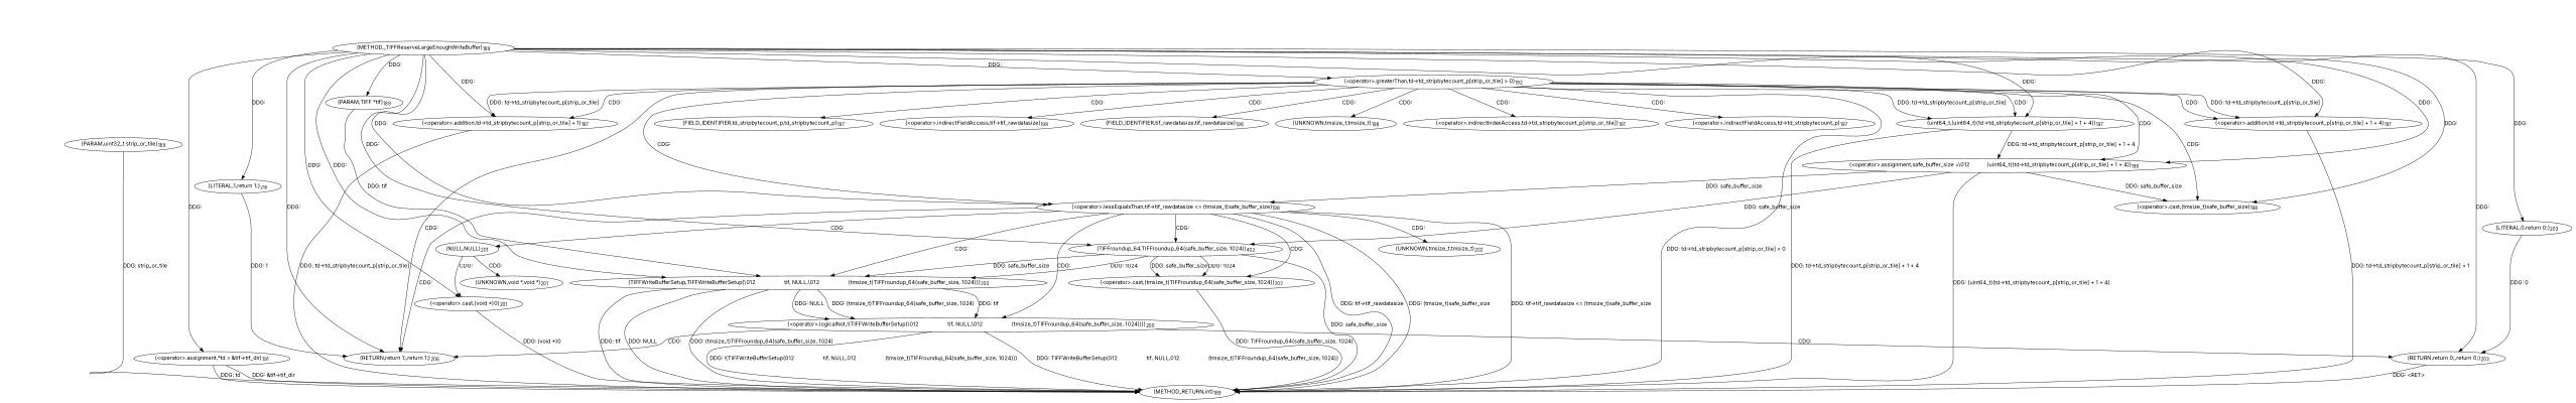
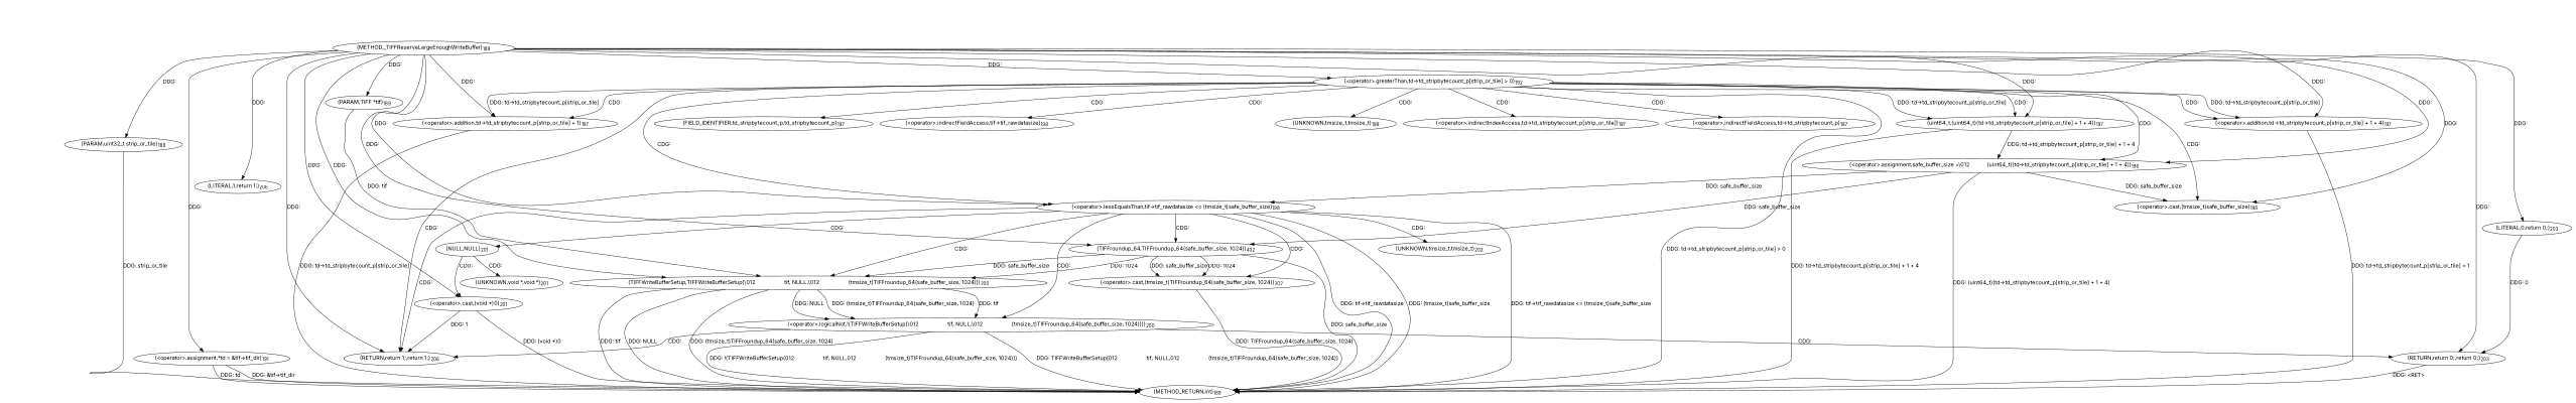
  digraph {
    fontname=Inter
    node [fontname=Inter]
    edge [fontname=Inter]
    n1 [label=<(METHOD,_TIFFReserveLargeEnoughWriteBuffer)<SUB>189</SUB>>]
    n2 [label=<(PARAM,TIFF *tif)<SUB>189</SUB>>]
    n3 [label=<(PARAM,uint32_t strip_or_tile)<SUB>189</SUB>>]
    n4 [label=<(&lt;operator&gt;.assignment,*td = &amp;tif-&gt;tif_dir)<SUB>191</SUB>>]
    n5 [label=<(RETURN,return 1;,return 1;)<SUB>206</SUB>>]
    n6 [label=<(&lt;operator&gt;.greaterThan,td-&gt;td_stripbytecount_p[strip_or_tile] &gt; 0)<SUB>192</SUB>>]
-   n7 [label=<(LITERAL,1,return 1;)<SUB>216</SUB>>]
+   n7 [label=<(LITERAL,1,return 1;)<SUB>206</SUB>>]
    n8 [label=<(&lt;operator&gt;.assignment,safe_buffer_size =\012            (uint64_t)(td-&gt;td_stripbytecount_p[strip_or_tile] + 1 + 4))<SUB>196</SUB>>]
    n9 [label=<(&lt;operator&gt;.lessEqualsThan,tif-&gt;tif_rawdatasize &lt;= (tmsize_t)safe_buffer_size)<SUB>198</SUB>>]
    n10 [label=<(uint64_t,(uint64_t)(td-&gt;td_stripbytecount_p[strip_or_tile] + 1 + 4))<SUB>197</SUB>>]
    n11 [label=<(&lt;operator&gt;.addition,td-&gt;td_stripbytecount_p[strip_or_tile] + 1 + 4)<SUB>197</SUB>>]
    n12 [label=<(&lt;operator&gt;.cast,(tmsize_t)safe_buffer_size)<SUB>198</SUB>>]
    n13 [label=<(&lt;operator&gt;.addition,td-&gt;td_stripbytecount_p[strip_or_tile] + 1)<SUB>197</SUB>>]
    n14 [label=<(RETURN,return 0;,return 0;)<SUB>203</SUB>>]
    n15 [label=<(TIFFWriteBufferSetup,TIFFWriteBufferSetup(\012                    tif, NULL,\012                    (tmsize_t)TIFFroundup_64(safe_buffer_size, 1024)))<SUB>200</SUB>>]
    n16 [label=<(LITERAL,0,return 0;)<SUB>203</SUB>>]
    n17 [label=<(&lt;operator&gt;.cast,(void *)0)<SUB>201</SUB>>]
    n18 [label=<(TIFFroundup_64,TIFFroundup_64(safe_buffer_size, 1024))<SUB>402</SUB>>]
    n19 [label=<(METHOD_RETURN,int)<SUB>189</SUB>>]
    n20 [label=<(&lt;operator&gt;.indirectFieldAccess,tif-&gt;tif_rawdatasize)<SUB>198</SUB>>]
-   n21 [label=<(FIELD_IDENTIFIER,tif_rawdatasize,tif_rawdatasize)<SUB>198</SUB>>]
    n22 [label=<(UNKNOWN,tmsize_t,tmsize_t)<SUB>198</SUB>>]
    n23 [label=<(&lt;operator&gt;.indirectIndexAccess,td-&gt;td_stripbytecount_p[strip_or_tile])<SUB>197</SUB>>]
    n24 [label=<(&lt;operator&gt;.indirectFieldAccess,td-&gt;td_stripbytecount_p)<SUB>197</SUB>>]
    n25 [label=<(FIELD_IDENTIFIER,td_stripbytecount_p,td_stripbytecount_p)<SUB>197</SUB>>]
    n26 [label=<(&lt;operator&gt;.logicalNot,!(TIFFWriteBufferSetup(\012                    tif, NULL,\012                    (tmsize_t)TIFFroundup_64(safe_buffer_size, 1024))))<SUB>200</SUB>>]
    n27 [label=<(&lt;operator&gt;.cast,(tmsize_t)TIFFroundup_64(safe_buffer_size, 1024))<SUB>202</SUB>>]
    n28 [label=<(NULL,NULL)<SUB>201</SUB>>]
    n29 [label=<(UNKNOWN,tmsize_t,tmsize_t)<SUB>202</SUB>>]
    n30 [label=<(UNKNOWN,void *,void *)<SUB>201</SUB>>]
    n1 -> n2 [label="DDG: "]
+   n1 -> n3 [label="DDG: "]
    n1 -> n4 [label="DDG: "]
    n1 -> n5 [label="DDG: "]
    n1 -> n6 [label="DDG: "]
    n1 -> n7 [label="DDG: "]
    n1 -> n8 [label="DDG: "]
    n1 -> n9 [label="DDG: "]
    n1 -> n10 [label="DDG: "]
    n1 -> n11 [label="DDG: "]
    n1 -> n12 [label="DDG: "]
    n1 -> n13 [label="DDG: "]
    n1 -> n14 [label="DDG: "]
    n1 -> n15 [label="DDG: "]
    n1 -> n16 [label="DDG: "]
    n1 -> n17 [label="DDG: "]
    n1 -> n18 [label="DDG: "]
    n2 -> n15 [label="DDG: tif"]
    n3 -> n19 [label="DDG: strip_or_tile"]
    n4 -> n19 [label="DDG: td"]
    n4 -> n19 [label="DDG: &amp;tif-&gt;tif_dir"]
    n6 -> n5 [label="CDG: "]
    n6 -> n8 [label="CDG: "]
    n6 -> n9 [label="CDG: "]
    n6 -> n10 [label="DDG: td-&gt;td_stripbytecount_p[strip_or_tile]"]
    n6 -> n10 [label="CDG: "]
    n6 -> n11 [label="DDG: td-&gt;td_stripbytecount_p[strip_or_tile]"]
    n6 -> n11 [label="CDG: "]
    n6 -> n12 [label="CDG: "]
    n6 -> n13 [label="DDG: td-&gt;td_stripbytecount_p[strip_or_tile]"]
    n6 -> n13 [label="CDG: "]
    n6 -> n19 [label="DDG: td-&gt;td_stripbytecount_p[strip_or_tile] &gt; 0"]
    n6 -> n20 [label="CDG: "]
-   n6 -> n21 [label="CDG: "]
    n6 -> n22 [label="CDG: "]
    n6 -> n23 [label="CDG: "]
    n6 -> n24 [label="CDG: "]
    n6 -> n25 [label="CDG: "]
-   n7 -> n5 [label="DDG: 1"]
+   n17 -> n5 [label="DDG: 1"]
    n8 -> n9 [label="DDG: safe_buffer_size"]
    n8 -> n12 [label="DDG: safe_buffer_size"]
    n8 -> n18 [label="DDG: safe_buffer_size"]
    n8 -> n19 [label="DDG: (uint64_t)(td-&gt;td_stripbytecount_p[strip_or_tile] + 1 + 4)"]
    n9 -> n5 [label="CDG: "]
    n9 -> n15 [label="CDG: "]
    n9 -> n18 [label="CDG: "]
    n9 -> n19 [label="DDG: tif-&gt;tif_rawdatasize"]
    n9 -> n19 [label="DDG: (tmsize_t)safe_buffer_size"]
    n9 -> n19 [label="DDG: tif-&gt;tif_rawdatasize &lt;= (tmsize_t)safe_buffer_size"]
    n9 -> n26 [label="CDG: "]
    n9 -> n27 [label="CDG: "]
    n9 -> n28 [label="CDG: "]
    n9 -> n29 [label="CDG: "]
    n10 -> n8 [label="DDG: td-&gt;td_stripbytecount_p[strip_or_tile] + 1 + 4"]
    n10 -> n19 [label="DDG: td-&gt;td_stripbytecount_p[strip_or_tile] + 1 + 4"]
    n11 -> n19 [label="DDG: td-&gt;td_stripbytecount_p[strip_or_tile] + 1"]
    n13 -> n19 [label="DDG: td-&gt;td_stripbytecount_p[strip_or_tile]"]
    n14 -> n19 [label="DDG: &lt;RET&gt;"]
    n15 -> n19 [label="DDG: tif"]
    n15 -> n19 [label="DDG: NULL"]
    n15 -> n19 [label="DDG: (tmsize_t)TIFFroundup_64(safe_buffer_size, 1024)"]
    n15 -> n26 [label="DDG: tif"]
    n15 -> n26 [label="DDG: NULL"]
    n15 -> n26 [label="DDG: (tmsize_t)TIFFroundup_64(safe_buffer_size, 1024)"]
    n16 -> n14 [label="DDG: 0"]
    n17 -> n19 [label="DDG: (void *)0"]
    n18 -> n15 [label="DDG: safe_buffer_size"]
    n18 -> n15 [label="DDG: 1024"]
    n18 -> n19 [label="DDG: safe_buffer_size"]
    n18 -> n27 [label="DDG: safe_buffer_size"]
    n18 -> n27 [label="DDG: 1024"]
    n26 -> n5 [label="CDG: "]
    n26 -> n14 [label="CDG: "]
    n26 -> n19 [label="DDG: TIFFWriteBufferSetup(\012                    tif, NULL,\012                    (tmsize_t)TIFFroundup_64(safe_buffer_size, 1024))"]
    n26 -> n19 [label="DDG: !(TIFFWriteBufferSetup(\012                    tif, NULL,\012                    (tmsize_t)TIFFroundup_64(safe_buffer_size, 1024)))"]
    n27 -> n19 [label="DDG: TIFFroundup_64(safe_buffer_size, 1024)"]
    n28 -> n17 [label="CDG: "]
    n28 -> n30 [label="CDG: "]
  }
